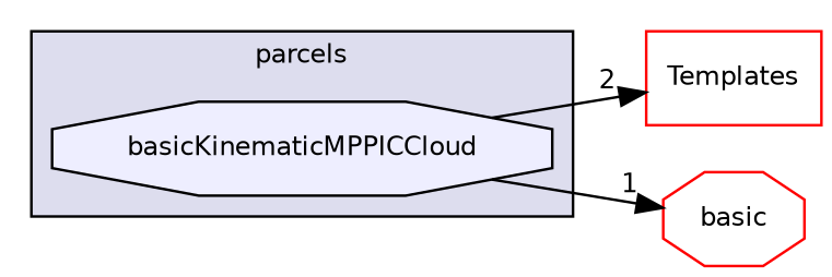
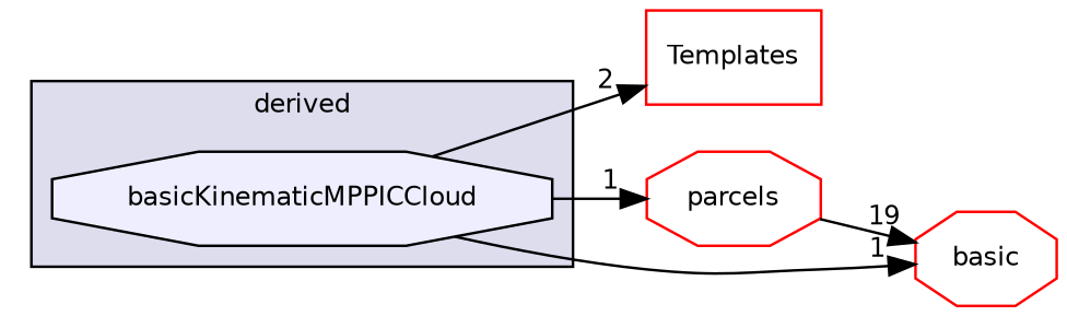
  digraph {
    compound=true
    rankdir=LR
    node [fontname=Helvetica fontsize=10 shape=octagon color=red]
    edge [headlabel=1 labeldistance=1.5 labelfontname=Helvetica labelfontsize=10]
    n1 [fillcolor="#eeeeff" label=basicKinematicMPPICCloud pencolor=black style=filled color=""]
    n2 [label=Templates shape=box]
+   n3 [label=parcels]
    n4 [label=basic]
    subgraph cluster_1 {
      bgcolor="#ddddee"
      fontname=Helvetica
      fontsize=10
-     label=parcels
+     label=derived
      pencolor=black
      n1
    }
    n1 -> n2 [headlabel=2]
+   n1 -> n3
    n1 -> n4
+   n3 -> n4 [headlabel=19]
  }
